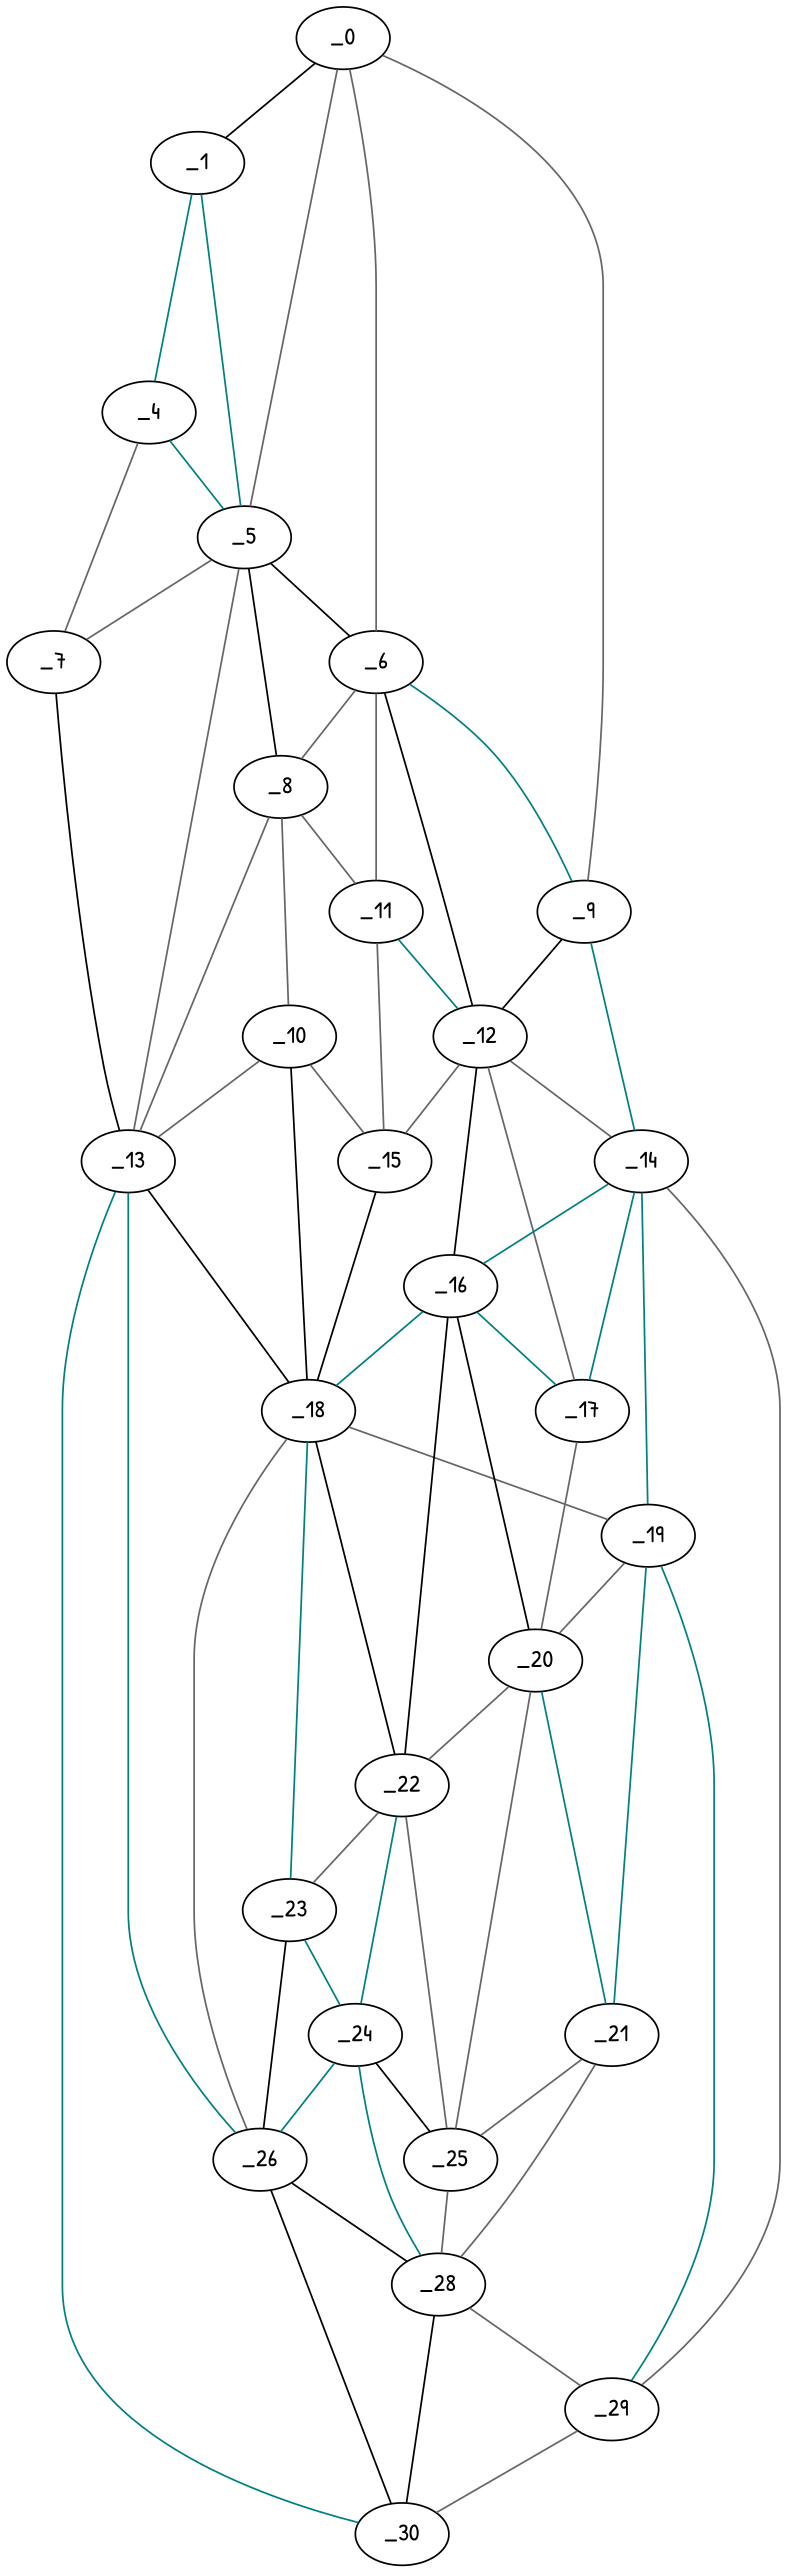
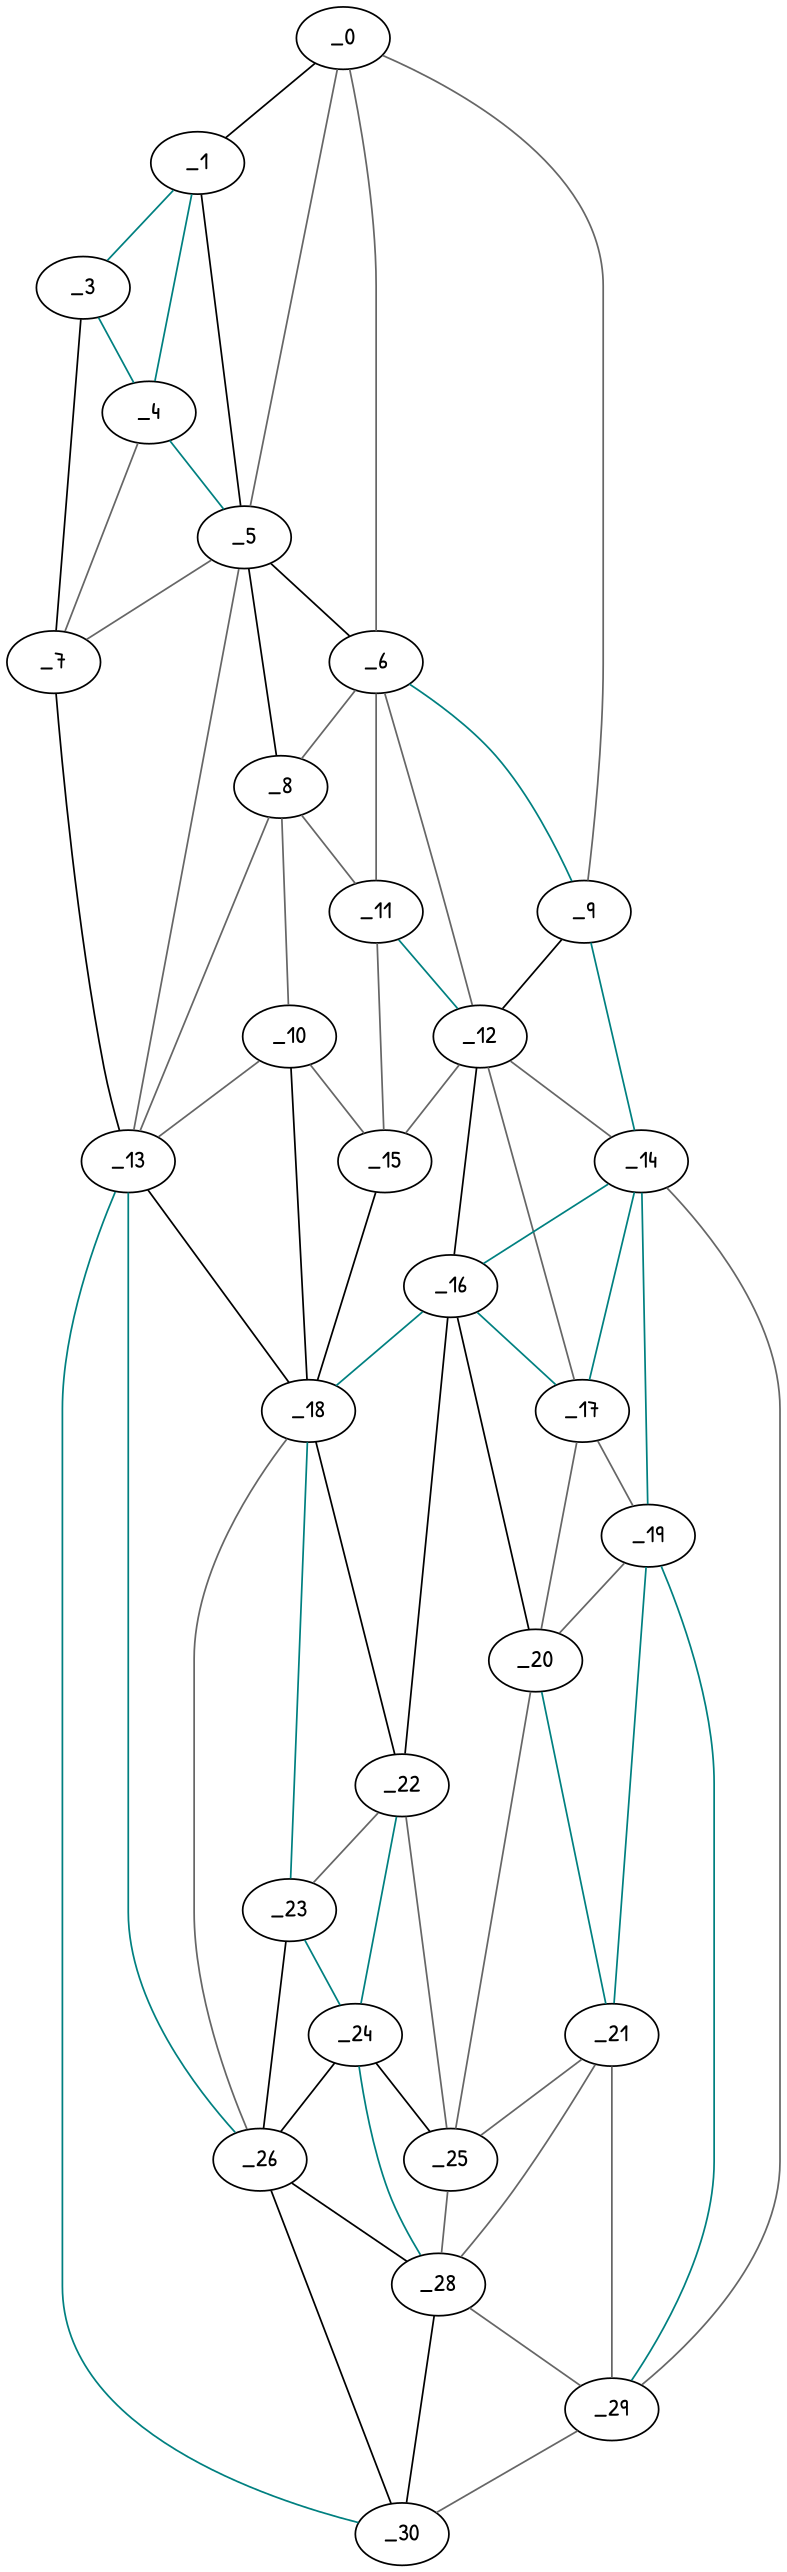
  graph {
    fontname="Patrick Hand"
    node [fontname="Patrick Hand" x=82 y=36]
    edge [color=gray40 fontname="Patrick Hand" valence=2]
    _0 [x=16 y=80]
    _1 [x=31 y=22]
    _5 [x=45]
    _6 [x=57 y=85]
    _9 [x=75 y=118]
+   _3 [x=39 y=13]
    _4 [x=43 y=31]
    _7 [x=58 y=4]
    _8 [x=73 y=58]
    _13 [y=47]
    _11 [x=81 y=75]
    _12 [x=81 y=89]
    _14 [y=118]
    _10 [x=80 y=58]
    _18 [x=99 y=73]
    _26 [x=121 y=66]
    _30 [x=126]
    _15 [x=89 y=75]
    _16 [x=98 y=92]
    _17 [x=98 y=99]
    _19 [x=104 y=105]
    _29 [x=125 y=108]
    _22 [x=115 y=83]
    _23 [x=118 y=70]
    _28 [x=125 y=95]
    _20 [x=109 y=96]
    _21 [x=110 y=102]
    _25 [x=119 y=92]
    _24 [x=119 y=77]
    _0 -- _1 [color=black valence=1]
    _0 -- _5
    _0 -- _6 [valence=1]
    _0 -- _9 [valence=1]
-   _1 -- _5 [color=teal]
+   _1 -- _5 [color=black]
+   _1 -- _3 [color=teal valence=1]
    _1 -- _4 [color=teal]
    _5 -- _6 [color=black]
    _5 -- _7
    _5 -- _8 [color=black]
    _5 -- _13
    _6 -- _9 [color=teal]
    _6 -- _8
    _6 -- _11
-   _6 -- _12 [color=black valence=1]
+   _6 -- _12 [valence=1]
    _9 -- _12 [color=black valence=1]
    _9 -- _14 [color=teal valence=1]
+   _3 -- _4 [color=teal]
+   _3 -- _7 [color=black valence=1]
    _4 -- _5 [color=teal valence=1]
    _4 -- _7
    _7 -- _13 [color=black valence=1]
    _8 -- _13
    _8 -- _11 [valence=1]
    _8 -- _10
    _13 -- _18 [color=black]
    _13 -- _26 [color=teal]
    _13 -- _30 [color=teal valence=1]
    _11 -- _12 [color=teal]
    _11 -- _15
    _12 -- _14
    _12 -- _15
    _12 -- _16 [color=black valence=1]
    _12 -- _17
    _14 -- _16 [color=teal]
    _14 -- _17 [color=teal valence=1]
    _14 -- _19 [color=teal valence=1]
    _14 -- _29 [valence=1]
    _10 -- _13
    _10 -- _18 [color=black]
    _10 -- _15 [valence=1]
    _18 -- _26
    _18 -- _22 [color=black]
    _18 -- _23 [color=teal]
    _26 -- _30 [color=black valence=1]
    _26 -- _28 [color=black]
    _15 -- _18 [color=black]
    _16 -- _18 [color=teal valence=1]
    _16 -- _17 [color=teal valence=1]
    _16 -- _22 [color=black valence=1]
    _16 -- _20 [color=black]
-   _18 -- _19 [valence=1]
+   _17 -- _19 [valence=1]
    _17 -- _20
    _19 -- _29 [color=teal]
    _19 -- _20
    _19 -- _21 [color=teal valence=1]
    _29 -- _30 [valence=1]
    _22 -- _23 [valence=1]
    _22 -- _25
    _22 -- _24 [color=teal]
    _23 -- _26 [color=black valence=1]
    _23 -- _24 [color=teal]
    _28 -- _30 [color=black]
    _28 -- _29 [valence=1]
-   _20 -- _22
    _20 -- _21 [color=teal]
    _20 -- _25
+   _21 -- _29 [valence=1]
    _21 -- _28
    _21 -- _25 [valence=1]
    _25 -- _28
-   _24 -- _26 [color=teal]
+   _24 -- _26 [color=black]
    _24 -- _28 [color=teal valence=1]
    _24 -- _25 [color=black]
  }
